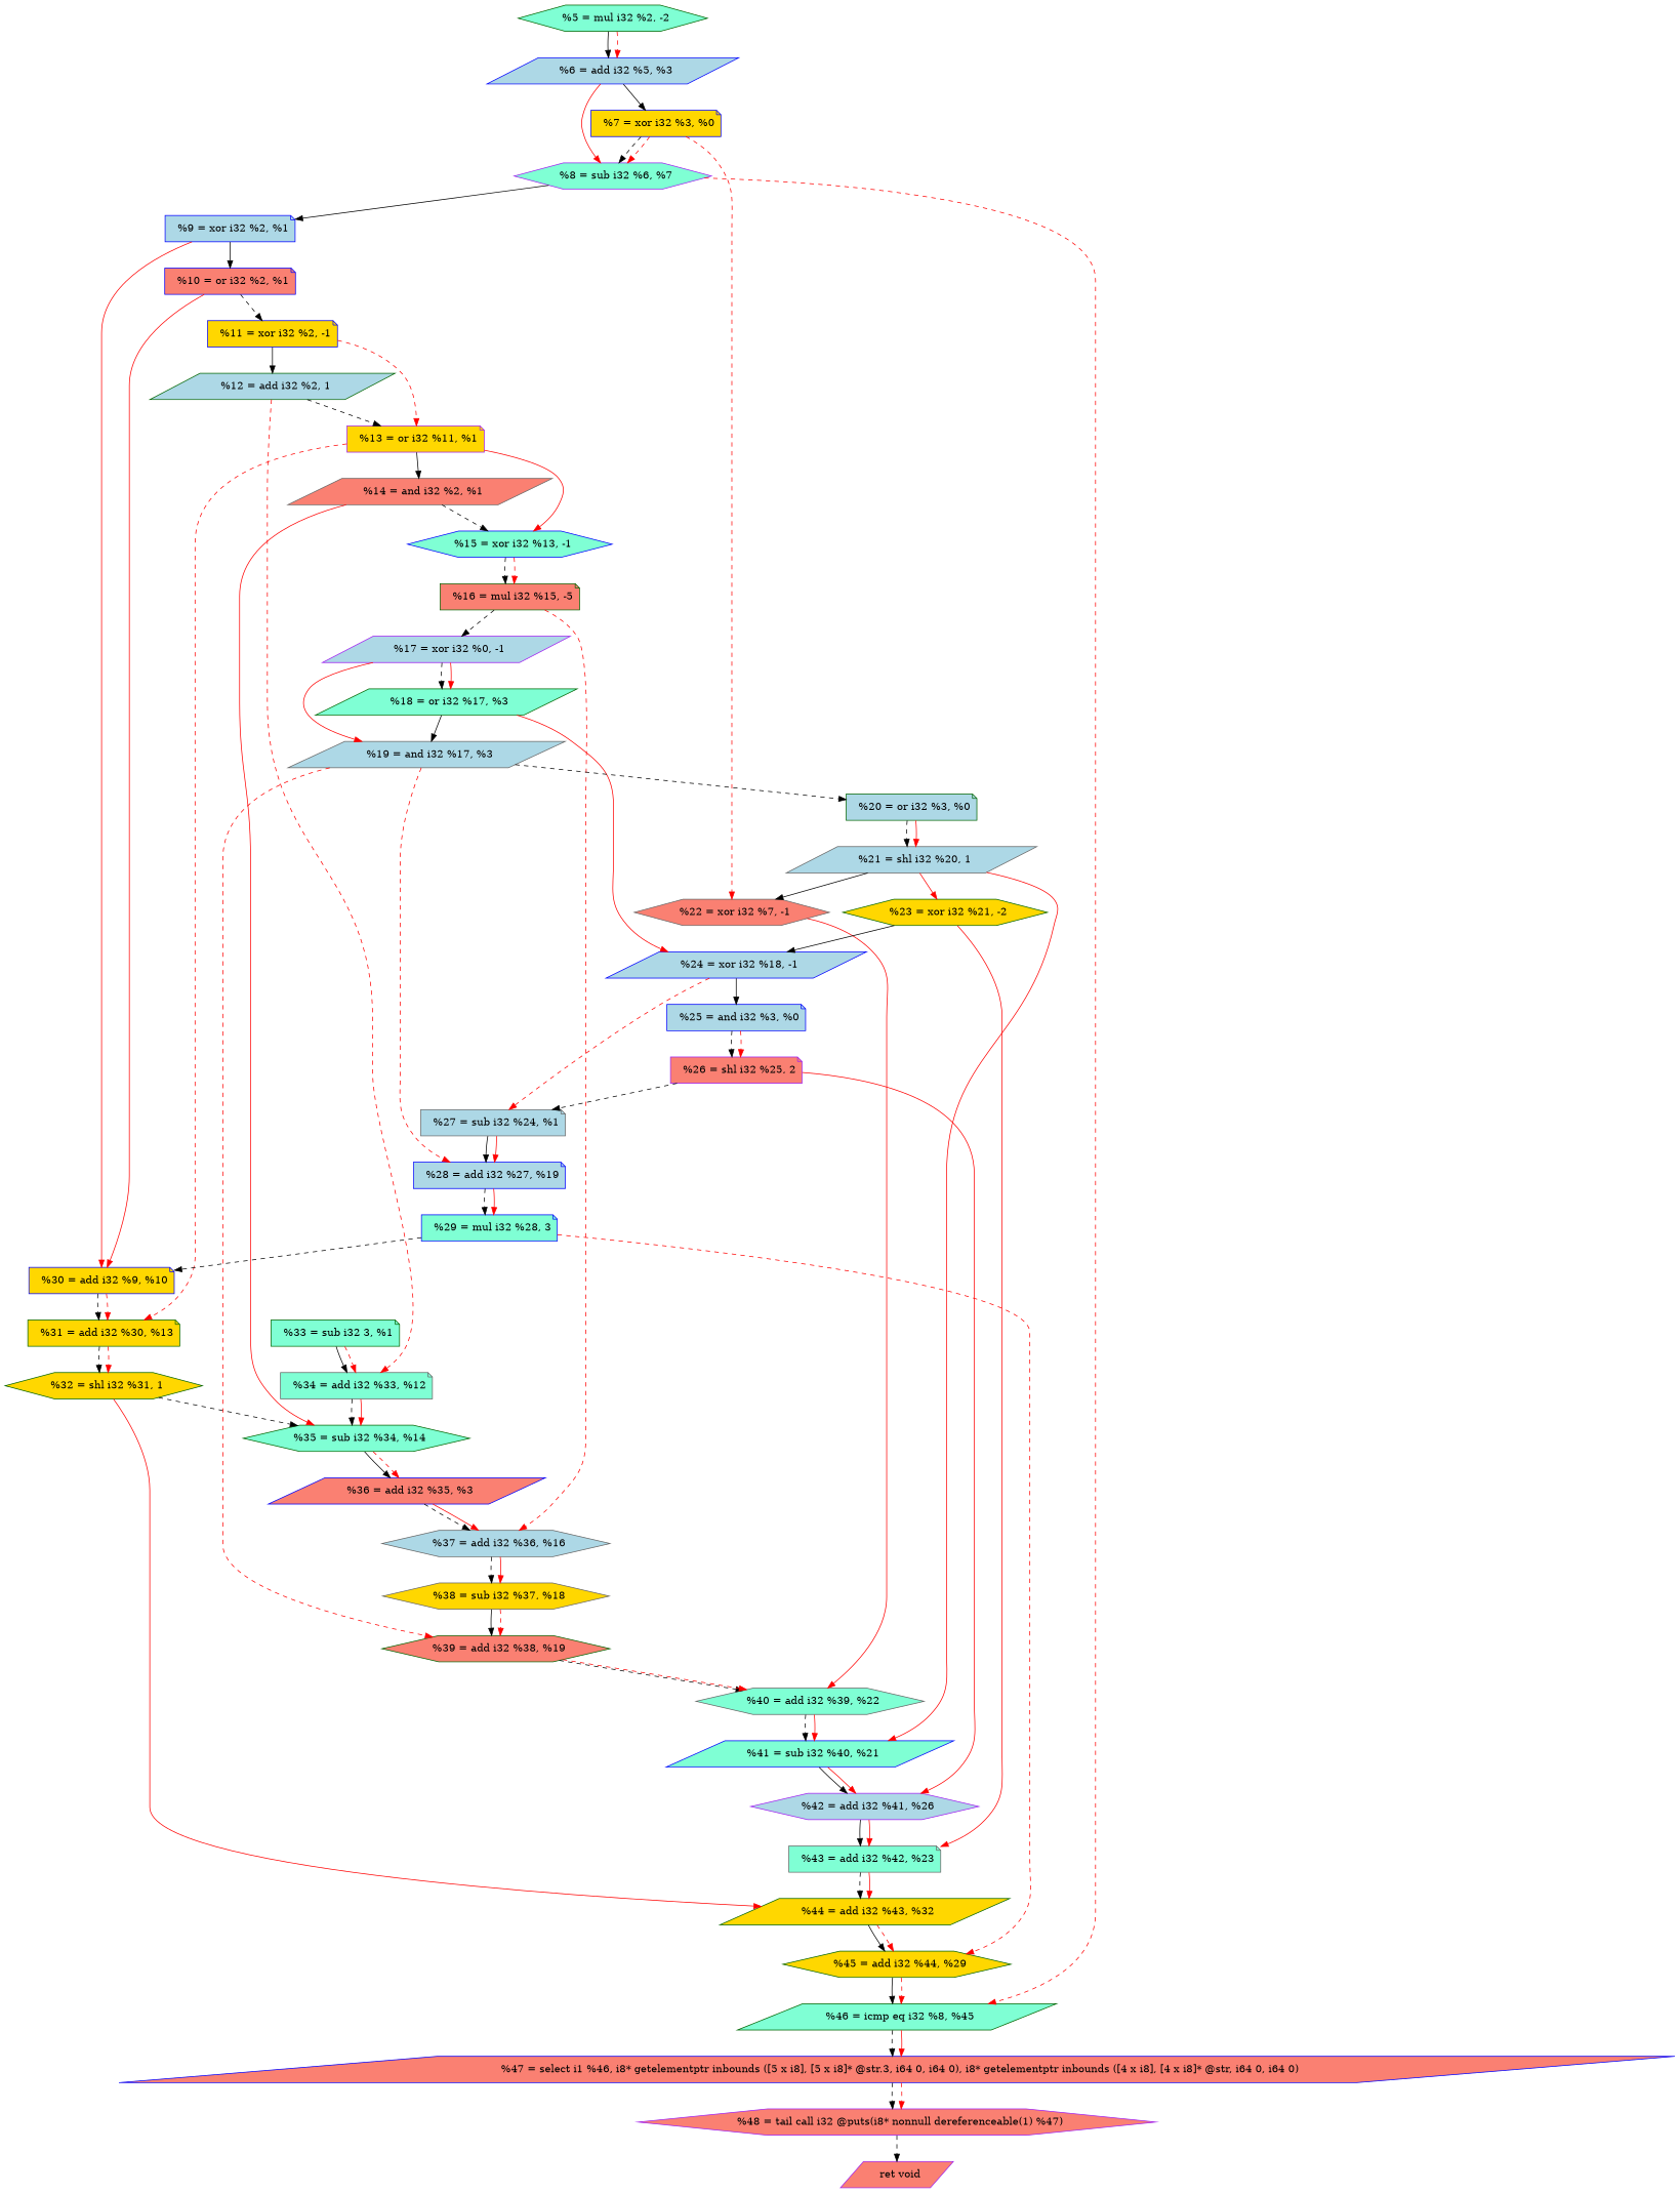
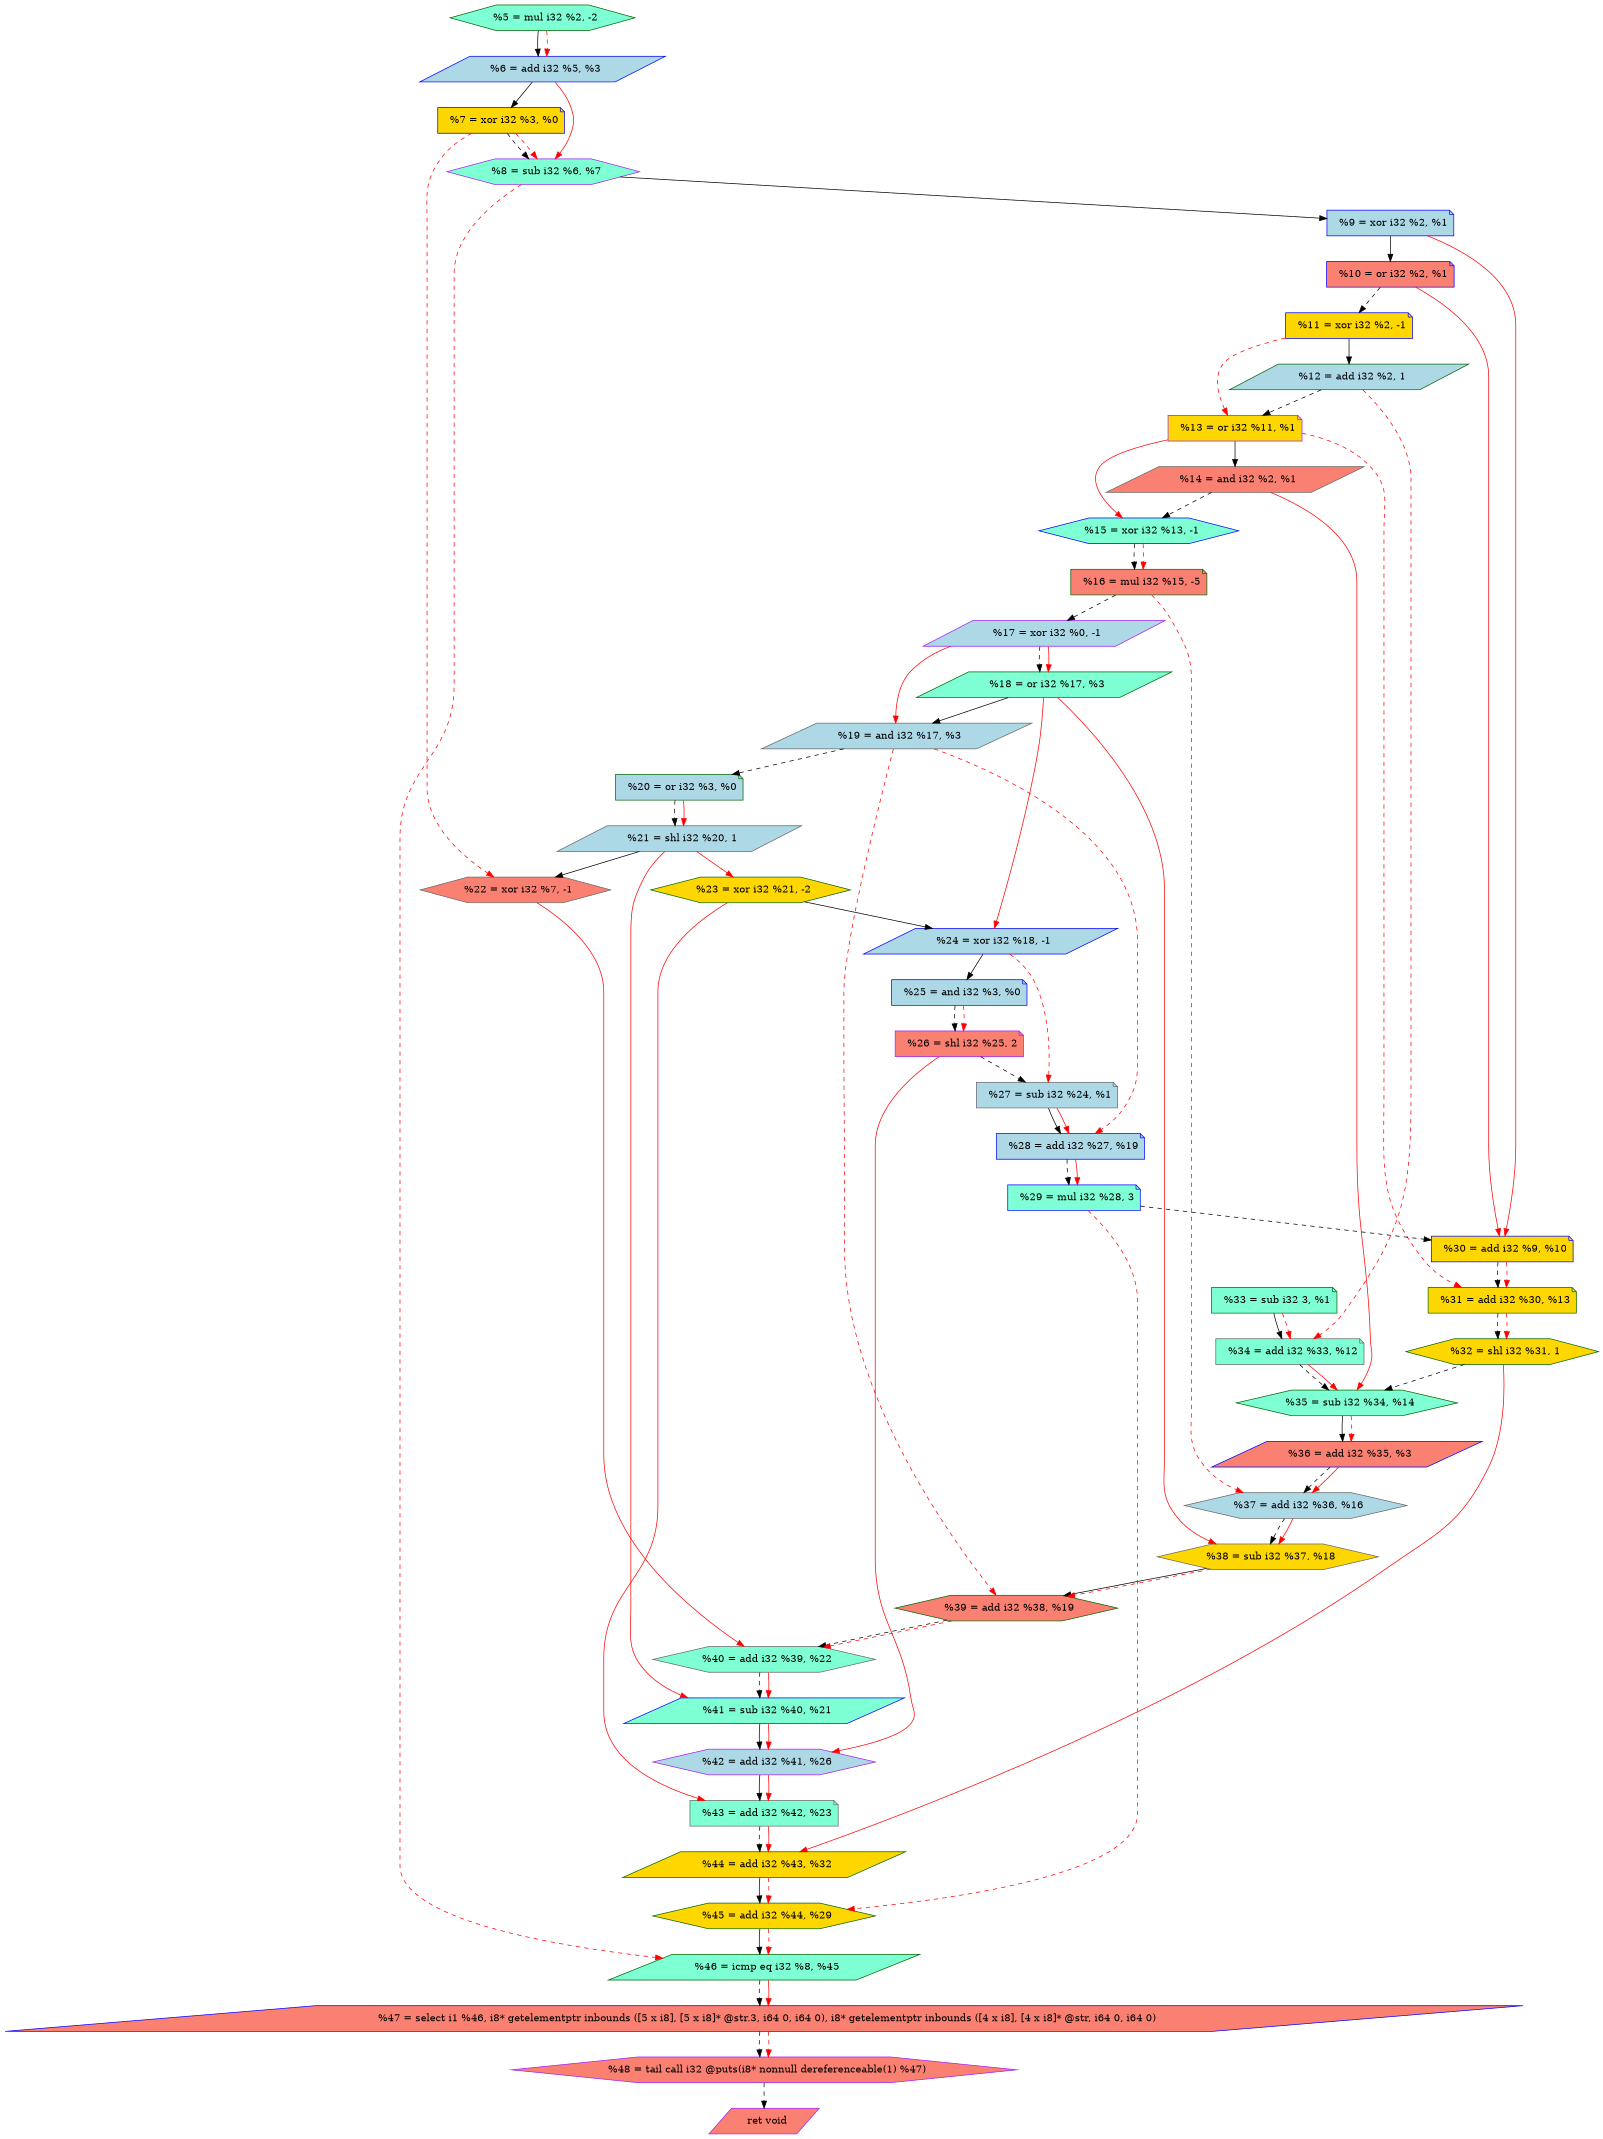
  digraph {
    node [color=darkgreen fillcolor=lightblue shape=note style=filled]
    edge [style=dashed color=red]
    n1 [fillcolor=aquamarine label="  %5 = mul i32 %2, -2" shape=hexagon]
    n2 [color=blue label="  %6 = add i32 %5, %3" shape=parallelogram]
    n3 [color=blue fillcolor=gold label="  %7 = xor i32 %3, %0"]
    n4 [color=purple fillcolor=aquamarine label="  %8 = sub i32 %6, %7" shape=hexagon]
    n5 [color=gray40 fillcolor=salmon label="  %22 = xor i32 %7, -1" shape=hexagon]
    n6 [color=blue label="  %9 = xor i32 %2, %1"]
    n7 [fillcolor=aquamarine label="  %46 = icmp eq i32 %8, %45" shape=parallelogram]
    n8 [color=gray40 fillcolor=aquamarine label="  %40 = add i32 %39, %22" shape=hexagon]
    n9 [color=blue fillcolor=salmon label="  %10 = or i32 %2, %1"]
    n10 [color=blue fillcolor=gold label="  %30 = add i32 %9, %10"]
    n11 [color=blue fillcolor=salmon label="  %47 = select i1 %46, i8* getelementptr inbounds ([5 x i8], [5 x i8]* @str.3, i64 0, i64 0), i8* getelementptr inbounds ([4 x i8], [4 x i8]* @str, i64 0, i64 0)" shape=parallelogram]
    n12 [color=blue fillcolor=gold label="  %11 = xor i32 %2, -1"]
    n13 [fillcolor=gold label="  %31 = add i32 %30, %13"]
    n14 [label="  %12 = add i32 %2, 1" shape=parallelogram]
    n15 [color=purple fillcolor=gold label="  %13 = or i32 %11, %1"]
    n16 [color=gray40 fillcolor=aquamarine label="  %34 = add i32 %33, %12"]
    n17 [color=gray40 fillcolor=salmon label="  %14 = and i32 %2, %1" shape=parallelogram]
    n18 [color=blue fillcolor=aquamarine label="  %15 = xor i32 %13, -1" shape=hexagon]
    n19 [fillcolor=aquamarine label="  %35 = sub i32 %34, %14" shape=hexagon]
    n20 [fillcolor=salmon label="  %16 = mul i32 %15, -5"]
    n21 [fillcolor=gold label="  %32 = shl i32 %31, 1" shape=hexagon]
    n22 [color=blue fillcolor=salmon label="  %36 = add i32 %35, %3" shape=parallelogram]
    n23 [color=purple label="  %17 = xor i32 %0, -1" shape=parallelogram]
    n24 [color=gray40 label="  %37 = add i32 %36, %16" shape=hexagon]
    n25 [fillcolor=aquamarine label="  %18 = or i32 %17, %3" shape=parallelogram]
    n26 [color=gray40 label="  %19 = and i32 %17, %3" shape=parallelogram]
    n27 [color=gray40 fillcolor=gold label="  %38 = sub i32 %37, %18" shape=hexagon]
    n28 [color=blue label="  %24 = xor i32 %18, -1" shape=parallelogram]
    n29 [label="  %20 = or i32 %3, %0"]
    n30 [color=blue label="  %28 = add i32 %27, %19"]
    n31 [fillcolor=salmon label="  %39 = add i32 %38, %19" shape=hexagon]
    n32 [color=blue label="  %25 = and i32 %3, %0"]
    n33 [color=gray40 label="  %27 = sub i32 %24, %1"]
    n34 [color=gray40 label="  %21 = shl i32 %20, 1" shape=parallelogram]
    n35 [color=blue fillcolor=aquamarine label="  %29 = mul i32 %28, 3"]
    n36 [fillcolor=gold label="  %23 = xor i32 %21, -2" shape=hexagon]
    n37 [color=blue fillcolor=aquamarine label="  %41 = sub i32 %40, %21" shape=parallelogram]
    n38 [color=gray40 fillcolor=aquamarine label="  %43 = add i32 %42, %23"]
    n39 [color=purple label="  %42 = add i32 %41, %26" shape=hexagon]
    n40 [fillcolor=gold label="  %44 = add i32 %43, %32" shape=parallelogram]
    n41 [color=purple fillcolor=salmon label="  %26 = shl i32 %25, 2"]
    n42 [fillcolor=gold label="  %45 = add i32 %44, %29" shape=hexagon]
    n43 [fillcolor=aquamarine label="  %33 = sub i32 3, %1"]
    n44 [color=purple fillcolor=salmon label="  %48 = tail call i32 @puts(i8* nonnull dereferenceable(1) %47)" shape=hexagon]
    n45 [color=purple fillcolor=salmon label="  ret void" shape=parallelogram]
    n1 -> n2 [style=solid color=""]
    n1 -> n2
    n2 -> n3 [style=solid color=""]
    n2 -> n4 [style=solid]
    n3 -> n4 [color=""]
    n3 -> n4
    n3 -> n5
    n4 -> n6 [style=solid color=""]
    n4 -> n7
    n5 -> n8 [style=solid]
    n6 -> n9 [style=solid color=""]
    n6 -> n10 [style=solid]
    n7 -> n11 [color=""]
    n7 -> n11 [style=solid]
    n8 -> n37 [color=""]
    n8 -> n37 [style=solid]
    n9 -> n10 [style=solid]
    n9 -> n12 [color=""]
    n10 -> n13 [color=""]
    n10 -> n13
    n11 -> n44 [color=""]
    n11 -> n44
    n12 -> n14 [style=solid color=""]
    n12 -> n15
    n13 -> n21 [color=""]
    n13 -> n21
    n14 -> n15 [color=""]
    n14 -> n16
    n15 -> n13
    n15 -> n17 [style=solid color=""]
    n15 -> n18 [style=solid]
    n16 -> n19 [color=""]
    n16 -> n19 [style=solid]
    n17 -> n18 [color=""]
    n17 -> n19 [style=solid]
    n18 -> n20 [color=""]
    n18 -> n20
    n19 -> n22 [style=solid color=""]
    n19 -> n22
    n20 -> n23 [color=""]
    n20 -> n24
    n21 -> n19 [color=""]
    n21 -> n40 [style=solid]
    n22 -> n24 [color=""]
    n22 -> n24 [style=solid]
    n23 -> n25 [color=""]
    n23 -> n25 [style=solid]
    n23 -> n26 [style=solid]
    n24 -> n27 [color=""]
    n24 -> n27 [style=solid]
    n25 -> n26 [style=solid color=""]
+   n25 -> n27 [style=solid]
    n25 -> n28 [style=solid]
    n26 -> n29 [color=""]
    n26 -> n30
    n26 -> n31
    n27 -> n31 [style=solid color=""]
    n27 -> n31
    n28 -> n32 [style=solid color=""]
    n28 -> n33
    n29 -> n34 [color=""]
    n29 -> n34 [style=solid]
    n30 -> n35 [color=""]
    n30 -> n35 [style=solid]
    n31 -> n8 [color=""]
    n31 -> n8
    n32 -> n41 [color=""]
    n32 -> n41
    n33 -> n30 [style=solid color=""]
    n33 -> n30 [style=solid]
    n34 -> n5 [style=solid color=""]
    n34 -> n36 [style=solid]
    n34 -> n37 [style=solid]
    n35 -> n10 [color=""]
    n35 -> n42
    n36 -> n28 [style=solid color=""]
    n36 -> n38 [style=solid]
    n37 -> n39 [style=solid color=""]
    n37 -> n39 [style=solid]
    n38 -> n40 [color=""]
    n38 -> n40 [style=solid]
    n39 -> n38 [style=solid color=""]
    n39 -> n38 [style=solid]
    n40 -> n42 [style=solid color=""]
    n40 -> n42
    n41 -> n33 [color=""]
    n41 -> n39 [style=solid]
    n42 -> n7 [style=solid color=""]
    n42 -> n7
    n43 -> n16 [style=solid color=""]
    n43 -> n16
    n44 -> n45 [color=""]
  }
